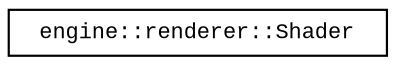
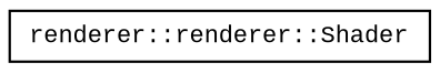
  digraph {
    rankdir=LR
    fontname="Liberation Mono"
-   n1 [color=black fillcolor=white fontname="Liberation Mono" fontsize=10 height=0.2 label="engine::renderer::Shader" shape=record style=filled width=0.4]
+   n1 [color=black fillcolor=white fontname="Liberation Mono" fontsize=10 height=0.2 label="renderer::renderer::Shader" shape=record style=filled width=0.4]
  }
